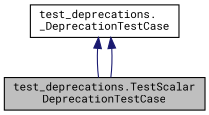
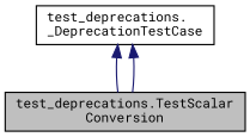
  digraph {
    fontname="Roboto Mono"
    node [color=black fontname="Roboto Mono" fontsize=10 shape=record style=filled]
    edge [color=midnightblue dir=back fontname="Roboto Mono" fontsize=10 labelfontname=Helvetica labelfontsize=10 style=solid]
-   n1 [fillcolor=grey75 fontcolor=black height=0.2 label="test_deprecations.TestScalar\lDeprecationTestCase" width=0.4]
+   n1 [fillcolor=grey75 fontcolor=black height=0.2 label="test_deprecations.TestScalar\lConversion" width=0.4]
    n2 [fillcolor=white height=0.2 label="test_deprecations.\l_DeprecationTestCase" width=0.4]
    n2 -> n1
    n2 -> n1
  }
